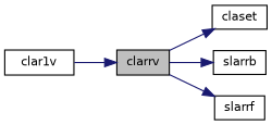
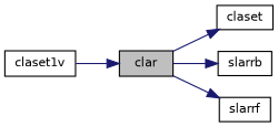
  digraph {
    fontname="DejaVu Sans"
    rankdir=LR
    node [color=black fillcolor=white fontname="DejaVu Sans" fontsize=10 shape=record style=filled]
    edge [color=midnightblue fontname="DejaVu Sans" fontsize=10 labelfontname=Helvetica labelfontsize=10 style=solid]
-   n1 [fillcolor=grey75 fontcolor=black height=0.2 label=clarrv width=0.4]
+   n1 [fillcolor=grey75 fontcolor=black height=0.2 label=clar width=0.4]
    n2 [height=0.2 label=claset width=0.4]
    n3 [height=0.2 label=slarrb width=0.4]
    n4 [height=0.2 label=slarrf width=0.4]
-   n5 [height=0.2 label=clar1v width=0.4]
+   n5 [height=0.2 label=claset1v width=0.4]
    n1 -> n2
    n1 -> n3
    n1 -> n4
    n5 -> n1
  }
